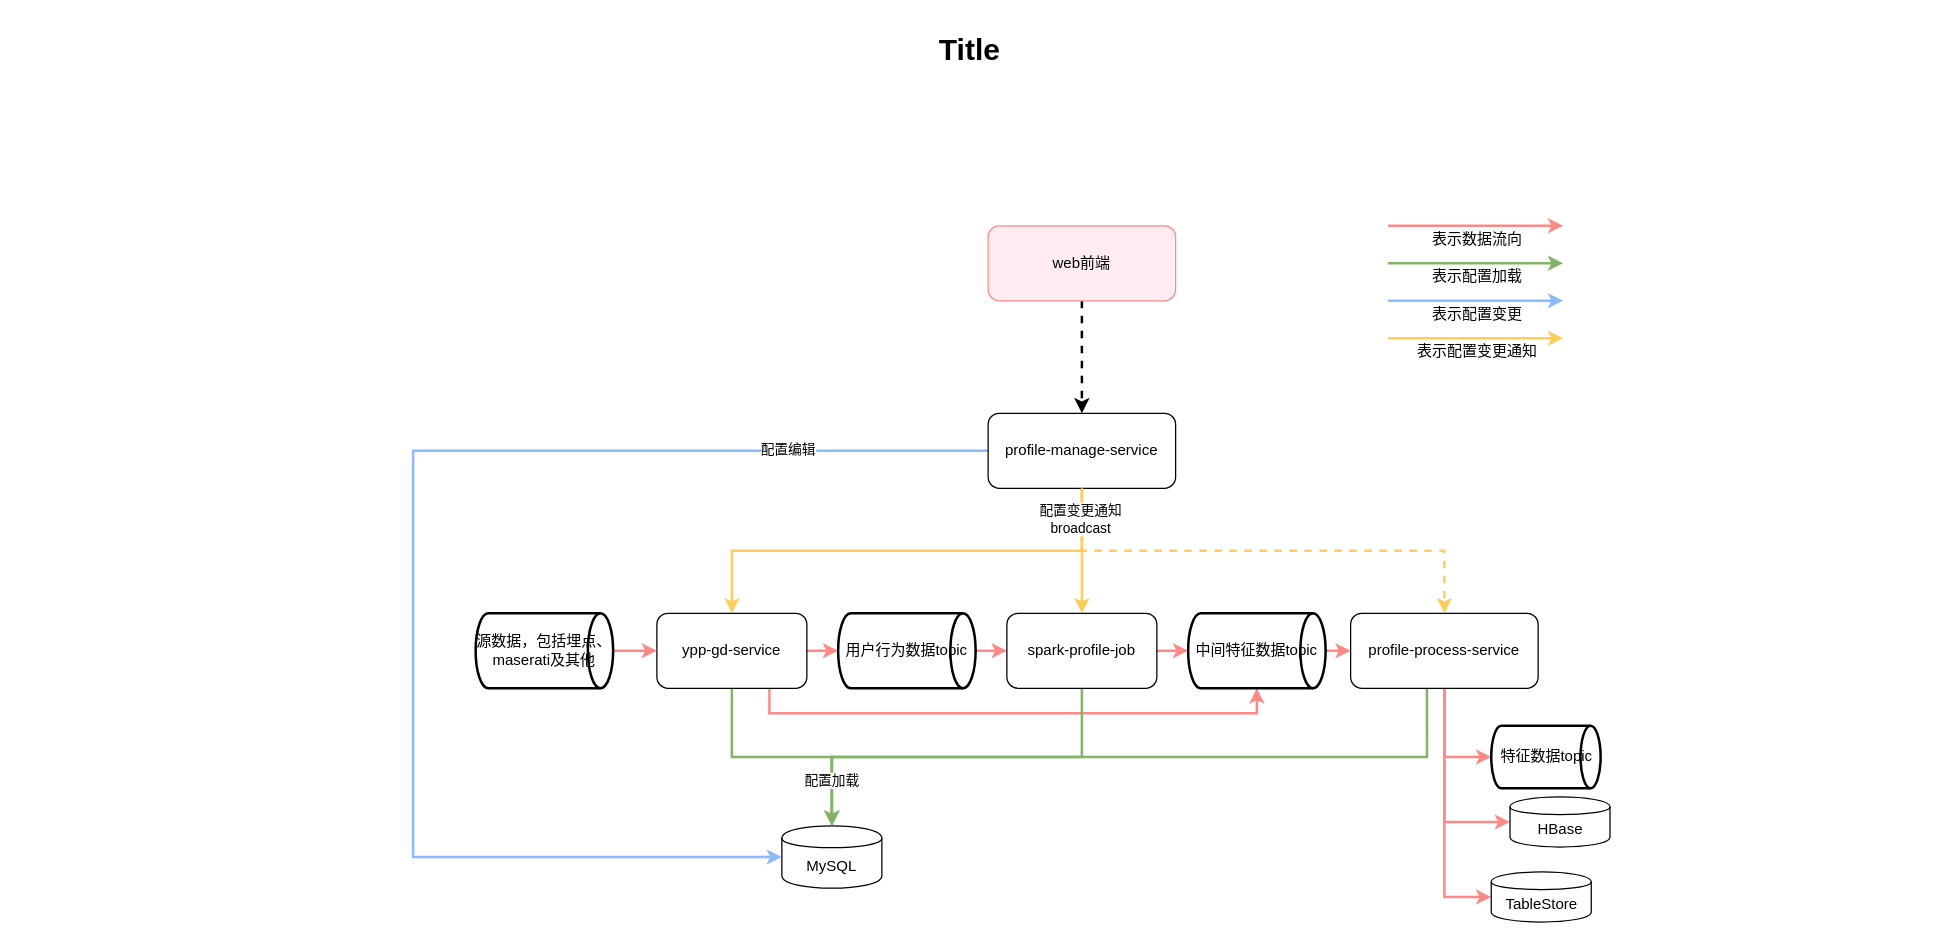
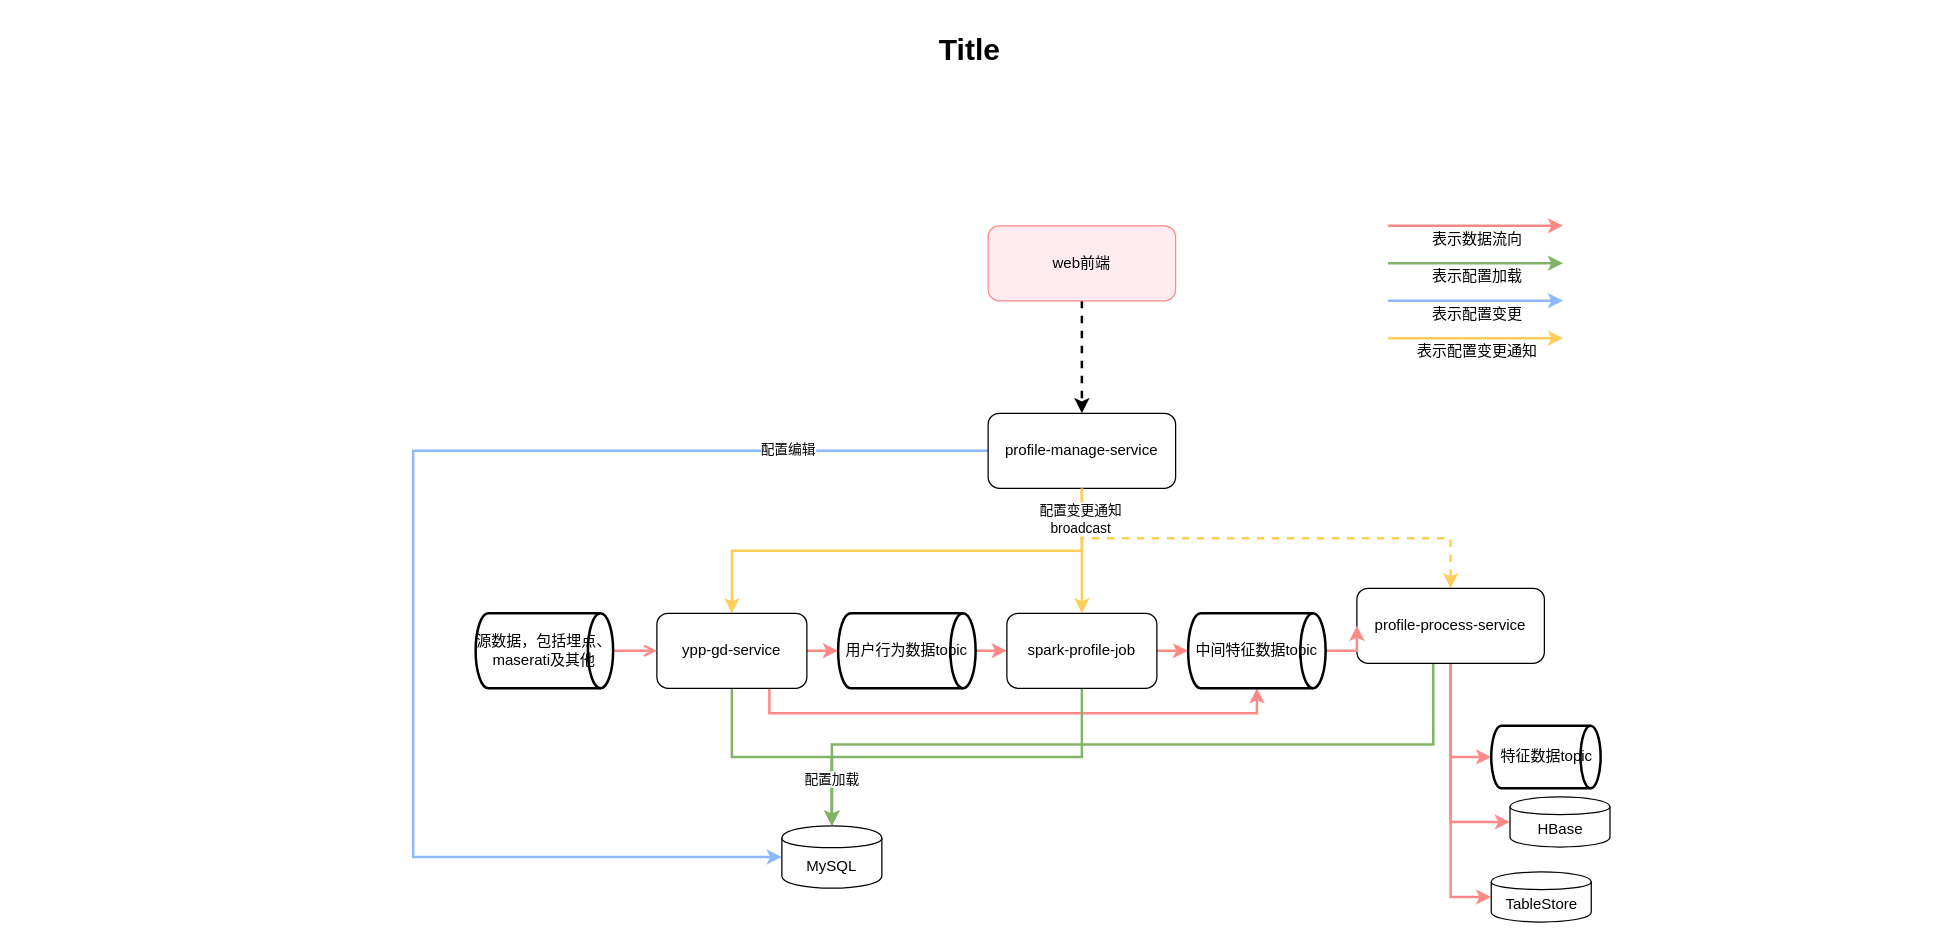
  <mxCell id="0" style=";html=1;" />
  <mxCell id="1" style=";html=1;" parent="0" />
  <mxCell id="2" value="Title" style="text;strokeColor=none;fillColor=none;html=1;fontSize=24;fontStyle=1;verticalAlign=middle;align=center;" parent="1" vertex="1"><mxGeometry x="20" y="20" width="1510" height="40" as="geometry" /></mxCell>
  <mxCell id="3" style="edgeStyle=orthogonalEdgeStyle;rounded=0;orthogonalLoop=1;jettySize=auto;html=1;exitX=0.5;exitY=1;exitDx=0;exitDy=0;entryX=0.5;entryY=0;entryDx=0;entryDy=0;fillColor=#ffcd5a;strokeColor=#ffcd5a;strokeWidth=2;" edge="1" parent="1" source="7" target="13"><mxGeometry relative="1" as="geometry" /></mxCell>
  <mxCell id="4" style="edgeStyle=orthogonalEdgeStyle;rounded=0;orthogonalLoop=1;jettySize=auto;html=1;exitX=0.5;exitY=1;exitDx=0;exitDy=0;entryX=0.5;entryY=0;entryDx=0;entryDy=0;fillColor=#ffcd5a;strokeColor=#ffcd5a;strokeWidth=2;dashed=1;" edge="1" parent="1" source="7" target="28"><mxGeometry relative="1" as="geometry" /></mxCell>
  <mxCell id="5" style="edgeStyle=orthogonalEdgeStyle;rounded=0;orthogonalLoop=1;jettySize=auto;html=1;exitX=0;exitY=0.5;exitDx=0;exitDy=0;entryX=0;entryY=0.5;entryDx=0;entryDy=0;fillColor=#8db9ff;strokeColor=#8db9ff;strokeWidth=2;" edge="1" parent="1" source="7" target="16"><mxGeometry relative="1" as="geometry"><Array as="points"><mxPoint x="330" y="360" /><mxPoint x="330" y="685" /></Array></mxGeometry></mxCell>
  <mxCell id="6" value="配置编辑" style="edgeLabel;html=1;align=center;verticalAlign=middle;resizable=0;points=[];" vertex="1" connectable="0" parent="5"><mxGeometry x="-0.702" y="-2" relative="1" as="geometry"><mxPoint as="offset" /></mxGeometry></mxCell>
  <mxCell id="7" value="profile-manage-service" style="rounded=1;whiteSpace=wrap;html=1;" vertex="1" parent="1"><mxGeometry x="790" y="330" width="150" height="60" as="geometry" /></mxCell>
  <mxCell id="8" style="edgeStyle=orthogonalEdgeStyle;rounded=0;orthogonalLoop=1;jettySize=auto;html=1;exitX=0.5;exitY=1;exitDx=0;exitDy=0;entryX=0.5;entryY=0;entryDx=0;entryDy=0;fillColor=#ffcd5a;strokeColor=#ffcd5a;strokeWidth=2;" edge="1" parent="1" source="7" target="24"><mxGeometry relative="1" as="geometry" /></mxCell>
  <mxCell id="9" value="配置变更通知&lt;br&gt;broadcast" style="edgeLabel;html=1;align=center;verticalAlign=middle;resizable=0;points=[];" vertex="1" connectable="0" parent="8"><mxGeometry x="-0.52" y="-2" relative="1" as="geometry"><mxPoint as="offset" /></mxGeometry></mxCell>
  <mxCell id="10" style="edgeStyle=orthogonalEdgeStyle;rounded=0;orthogonalLoop=1;jettySize=auto;html=1;exitX=1;exitY=0.5;exitDx=0;exitDy=0;entryX=0;entryY=0.5;entryDx=0;entryDy=0;fillColor=#ff8987;strokeColor=#ff8987;entryPerimeter=0;strokeWidth=2;" edge="1" parent="1" source="13" target="40"><mxGeometry relative="1" as="geometry"><mxPoint x="680" y="520" as="targetPoint" /></mxGeometry></mxCell>
  <mxCell id="11" style="edgeStyle=orthogonalEdgeStyle;rounded=0;orthogonalLoop=1;jettySize=auto;html=1;exitX=0.75;exitY=1;exitDx=0;exitDy=0;entryX=0.5;entryY=1;entryDx=0;entryDy=0;fillColor=#ff8987;strokeColor=#ff8987;entryPerimeter=0;strokeWidth=2;" edge="1" parent="1" source="13" target="41"><mxGeometry relative="1" as="geometry"><mxPoint x="995" y="550" as="targetPoint" /></mxGeometry></mxCell>
  <mxCell id="12" style="edgeStyle=orthogonalEdgeStyle;rounded=0;orthogonalLoop=1;jettySize=auto;html=1;exitX=0.5;exitY=1;exitDx=0;exitDy=0;entryX=0.5;entryY=0;entryDx=0;entryDy=0;fillColor=#d5e8d4;strokeColor=#82b366;strokeWidth=2;" edge="1" parent="1" source="13" target="16"><mxGeometry relative="1" as="geometry" /></mxCell>
  <mxCell id="13" value="ypp-gd-service" style="rounded=1;whiteSpace=wrap;html=1;" vertex="1" parent="1"><mxGeometry x="525" y="490" width="120" height="60" as="geometry" /></mxCell>
  <mxCell id="14" style="edgeStyle=orthogonalEdgeStyle;rounded=0;orthogonalLoop=1;jettySize=auto;html=1;exitX=0.5;exitY=1;exitDx=0;exitDy=0;fillColor=#ff8987;strokeColor=#ff8987;entryX=0;entryY=0.5;entryDx=0;entryDy=0;strokeWidth=2;" edge="1" parent="1" source="28" target="17"><mxGeometry relative="1" as="geometry"><mxPoint x="1175" y="840" as="sourcePoint" /></mxGeometry></mxCell>
  <mxCell id="15" style="edgeStyle=orthogonalEdgeStyle;rounded=0;orthogonalLoop=1;jettySize=auto;html=1;exitX=0.5;exitY=1;exitDx=0;exitDy=0;entryX=0;entryY=0.5;entryDx=0;entryDy=0;fillColor=#ff8987;strokeColor=#ff8987;strokeWidth=2;" edge="1" parent="1" source="28" target="18"><mxGeometry relative="1" as="geometry"><mxPoint x="1175" y="840" as="sourcePoint" /></mxGeometry></mxCell>
  <mxCell id="16" value="MySQL" style="shape=cylinder;whiteSpace=wrap;html=1;boundedLbl=1;backgroundOutline=1;" vertex="1" parent="1"><mxGeometry x="625" y="660" width="80" height="50" as="geometry" /></mxCell>
  <mxCell id="17" value="HBase" style="shape=cylinder;whiteSpace=wrap;html=1;boundedLbl=1;backgroundOutline=1;" vertex="1" parent="1"><mxGeometry x="1207.5" y="637" width="80" height="40" as="geometry" /></mxCell>
  <mxCell id="18" value="TableStore" style="shape=cylinder;whiteSpace=wrap;html=1;boundedLbl=1;backgroundOutline=1;" vertex="1" parent="1"><mxGeometry x="1192.5" y="697" width="80" height="40" as="geometry" /></mxCell>
  <mxCell id="19" style="edgeStyle=orthogonalEdgeStyle;rounded=0;orthogonalLoop=1;jettySize=auto;html=1;exitX=1;exitY=0.5;exitDx=0;exitDy=0;entryX=0;entryY=0.5;entryDx=0;entryDy=0;fillColor=#ff8987;strokeColor=#ff8987;exitPerimeter=0;strokeWidth=2;" edge="1" parent="1" source="40" target="24"><mxGeometry relative="1" as="geometry"><mxPoint x="750" y="520" as="sourcePoint" /></mxGeometry></mxCell>
  <mxCell id="20" style="edgeStyle=orthogonalEdgeStyle;rounded=0;orthogonalLoop=1;jettySize=auto;html=1;exitX=0.5;exitY=1;exitDx=0;exitDy=0;entryX=0.5;entryY=0;entryDx=0;entryDy=0;dashed=1;strokeWidth=2;" edge="1" parent="1" source="21" target="7"><mxGeometry relative="1" as="geometry" /></mxCell>
  <mxCell id="21" value="web前端" style="rounded=1;whiteSpace=wrap;html=1;fillColor=#ffecf1;strokeColor=#ff8987;" vertex="1" parent="1"><mxGeometry x="790" y="180" width="150" height="60" as="geometry" /></mxCell>
  <mxCell id="22" style="edgeStyle=orthogonalEdgeStyle;rounded=0;orthogonalLoop=1;jettySize=auto;html=1;exitX=1;exitY=0.5;exitDx=0;exitDy=0;entryX=0;entryY=0.5;entryDx=0;entryDy=0;fillColor=#ff8987;strokeColor=#ff8987;entryPerimeter=0;strokeWidth=2;" edge="1" parent="1" source="24" target="41"><mxGeometry relative="1" as="geometry"><mxPoint x="970" y="520" as="targetPoint" /><mxPoint x="935" y="520" as="sourcePoint" /></mxGeometry></mxCell>
  <mxCell id="23" style="edgeStyle=orthogonalEdgeStyle;rounded=0;orthogonalLoop=1;jettySize=auto;html=1;exitX=0.5;exitY=1;exitDx=0;exitDy=0;entryX=0.5;entryY=0;entryDx=0;entryDy=0;fillColor=#d5e8d4;strokeColor=#82b366;strokeWidth=2;" edge="1" parent="1" source="24" target="16"><mxGeometry relative="1" as="geometry" /></mxCell>
  <mxCell id="24" value="spark-profile-job" style="rounded=1;whiteSpace=wrap;html=1;" vertex="1" parent="1"><mxGeometry x="805" y="490" width="120" height="60" as="geometry" /></mxCell>
  <mxCell id="25" style="edgeStyle=orthogonalEdgeStyle;rounded=0;orthogonalLoop=1;jettySize=auto;html=1;exitX=0.5;exitY=1;exitDx=0;exitDy=0;entryX=0;entryY=0.5;entryDx=0;entryDy=0;fillColor=#ff8987;strokeColor=#ff8987;entryPerimeter=0;strokeWidth=2;" edge="1" parent="1" source="28" target="42"><mxGeometry relative="1" as="geometry"><mxPoint x="1190" y="610" as="targetPoint" /></mxGeometry></mxCell>
  <mxCell id="26" style="edgeStyle=orthogonalEdgeStyle;rounded=0;orthogonalLoop=1;jettySize=auto;html=1;exitX=0.407;exitY=1;exitDx=0;exitDy=0;entryX=0.5;entryY=0;entryDx=0;entryDy=0;fillColor=#d5e8d4;strokeColor=#82b366;exitPerimeter=0;strokeWidth=2;" edge="1" parent="1" source="28" target="16"><mxGeometry relative="1" as="geometry"><mxPoint x="780" y="650" as="targetPoint" /></mxGeometry></mxCell>
  <mxCell id="27" value="配置加载" style="edgeLabel;html=1;align=center;verticalAlign=middle;resizable=0;points=[];" vertex="1" connectable="0" parent="26"><mxGeometry x="0.877" y="-1" relative="1" as="geometry"><mxPoint as="offset" /></mxGeometry></mxCell>
- <mxCell id="28" value="profile-process-service" style="rounded=1;whiteSpace=wrap;html=1;" vertex="1" parent="1"><mxGeometry x="1080" y="490" width="150" height="60" as="geometry" /></mxCell>
+ <mxCell id="28" value="profile-process-service" style="rounded=1;whiteSpace=wrap;html=1;" vertex="1" parent="1"><mxGeometry x="1085" y="470" width="150" height="60" as="geometry" /></mxCell>
  <mxCell id="29" style="edgeStyle=orthogonalEdgeStyle;rounded=0;orthogonalLoop=1;jettySize=auto;html=1;exitX=1;exitY=0.5;exitDx=0;exitDy=0;entryX=0;entryY=0.5;entryDx=0;entryDy=0;fillColor=#ff8987;strokeColor=#ff8987;exitPerimeter=0;strokeWidth=2;" edge="1" parent="1" source="41" target="28"><mxGeometry relative="1" as="geometry"><mxPoint x="1040" y="520" as="sourcePoint" /></mxGeometry></mxCell>
  <mxCell id="30" value="" style="endArrow=classic;html=1;fillColor=#ff8987;strokeColor=#ff8987;strokeWidth=2;" edge="1" parent="1"><mxGeometry width="50" height="50" relative="1" as="geometry"><mxPoint x="1110" y="180" as="sourcePoint" /><mxPoint x="1250" y="180" as="targetPoint" /></mxGeometry></mxCell>
  <mxCell id="31" value="表示数据流向" style="text;html=1;align=center;verticalAlign=middle;resizable=0;points=[];labelBackgroundColor=#ffffff;childText;" vertex="1" connectable="0" parent="30"><mxGeometry x="0.071" y="-1" relative="1" as="geometry"><mxPoint x="-5" y="9" as="offset" /></mxGeometry></mxCell>
- <mxCell id="32" style="edgeStyle=orthogonalEdgeStyle;rounded=0;orthogonalLoop=1;jettySize=auto;html=1;exitX=1;exitY=0.5;exitDx=0;exitDy=0;exitPerimeter=0;entryX=0;entryY=0.5;entryDx=0;entryDy=0;fillColor=#ff8987;strokeColor=#ff8987;strokeWidth=2;" edge="1" parent="1" source="39" target="13"><mxGeometry relative="1" as="geometry"><mxPoint x="473" y="520" as="sourcePoint" /></mxGeometry></mxCell>
+ <mxCell id="32" style="edgeStyle=orthogonalEdgeStyle;rounded=0;orthogonalLoop=1;jettySize=auto;html=1;exitX=1;exitY=0.5;exitDx=0;exitDy=0;exitPerimeter=0;entryX=0;entryY=0.5;entryDx=0;entryDy=0;fillColor=#ff8987;strokeColor=#ff8987;strokeWidth=2;endArrow=open;" edge="1" parent="1" source="39" target="13"><mxGeometry relative="1" as="geometry"><mxPoint x="473" y="520" as="sourcePoint" /></mxGeometry></mxCell>
  <mxCell id="33" value="" style="endArrow=classic;html=1;fillColor=#d5e8d4;strokeColor=#82b366;strokeWidth=2;" edge="1" parent="1"><mxGeometry width="50" height="50" relative="1" as="geometry"><mxPoint x="1110" y="210" as="sourcePoint" /><mxPoint x="1250" y="210" as="targetPoint" /></mxGeometry></mxCell>
  <mxCell id="34" value="表示配置加载" style="text;html=1;align=center;verticalAlign=middle;resizable=0;points=[];labelBackgroundColor=#ffffff;childText;" vertex="1" connectable="0" parent="33"><mxGeometry x="0.071" y="-1" relative="1" as="geometry"><mxPoint x="-5" y="9" as="offset" /></mxGeometry></mxCell>
  <mxCell id="35" value="" style="endArrow=classic;html=1;fillColor=#8db9ff;strokeColor=#8db9ff;strokeWidth=2;" edge="1" parent="1"><mxGeometry width="50" height="50" relative="1" as="geometry"><mxPoint x="1110" y="240" as="sourcePoint" /><mxPoint x="1250" y="240" as="targetPoint" /></mxGeometry></mxCell>
  <mxCell id="36" value="表示配置变更" style="text;html=1;align=center;verticalAlign=middle;resizable=0;points=[];labelBackgroundColor=#ffffff;childText;" vertex="1" connectable="0" parent="35"><mxGeometry x="0.071" y="-1" relative="1" as="geometry"><mxPoint x="-5" y="9" as="offset" /></mxGeometry></mxCell>
  <mxCell id="37" value="" style="endArrow=classic;html=1;fillColor=#ffcd5a;strokeColor=#ffcd5a;strokeWidth=2;" edge="1" parent="1"><mxGeometry width="50" height="50" relative="1" as="geometry"><mxPoint x="1110" y="270" as="sourcePoint" /><mxPoint x="1250" y="270" as="targetPoint" /></mxGeometry></mxCell>
  <mxCell id="38" value="表示配置变更通知" style="text;html=1;align=center;verticalAlign=middle;resizable=0;points=[];labelBackgroundColor=#ffffff;childText;" vertex="1" connectable="0" parent="37"><mxGeometry x="0.071" y="-1" relative="1" as="geometry"><mxPoint x="-5" y="9" as="offset" /></mxGeometry></mxCell>
  <mxCell id="39" value="源数据，包括埋点、maserati及其他" style="strokeWidth=2;html=1;shape=mxgraph.flowchart.direct_data;whiteSpace=wrap;" vertex="1" parent="1"><mxGeometry x="380" y="490" width="110" height="60" as="geometry" /></mxCell>
  <mxCell id="40" value="用户行为数据topic" style="strokeWidth=2;html=1;shape=mxgraph.flowchart.direct_data;whiteSpace=wrap;" vertex="1" parent="1"><mxGeometry x="670" y="490" width="110" height="60" as="geometry" /></mxCell>
  <mxCell id="41" value="中间特征数据topic" style="strokeWidth=2;html=1;shape=mxgraph.flowchart.direct_data;whiteSpace=wrap;" vertex="1" parent="1"><mxGeometry x="950" y="490" width="110" height="60" as="geometry" /></mxCell>
  <mxCell id="42" value="特征数据topic" style="strokeWidth=2;html=1;shape=mxgraph.flowchart.direct_data;whiteSpace=wrap;" vertex="1" parent="1"><mxGeometry x="1192.5" y="580" width="87.5" height="50" as="geometry" /></mxCell>
